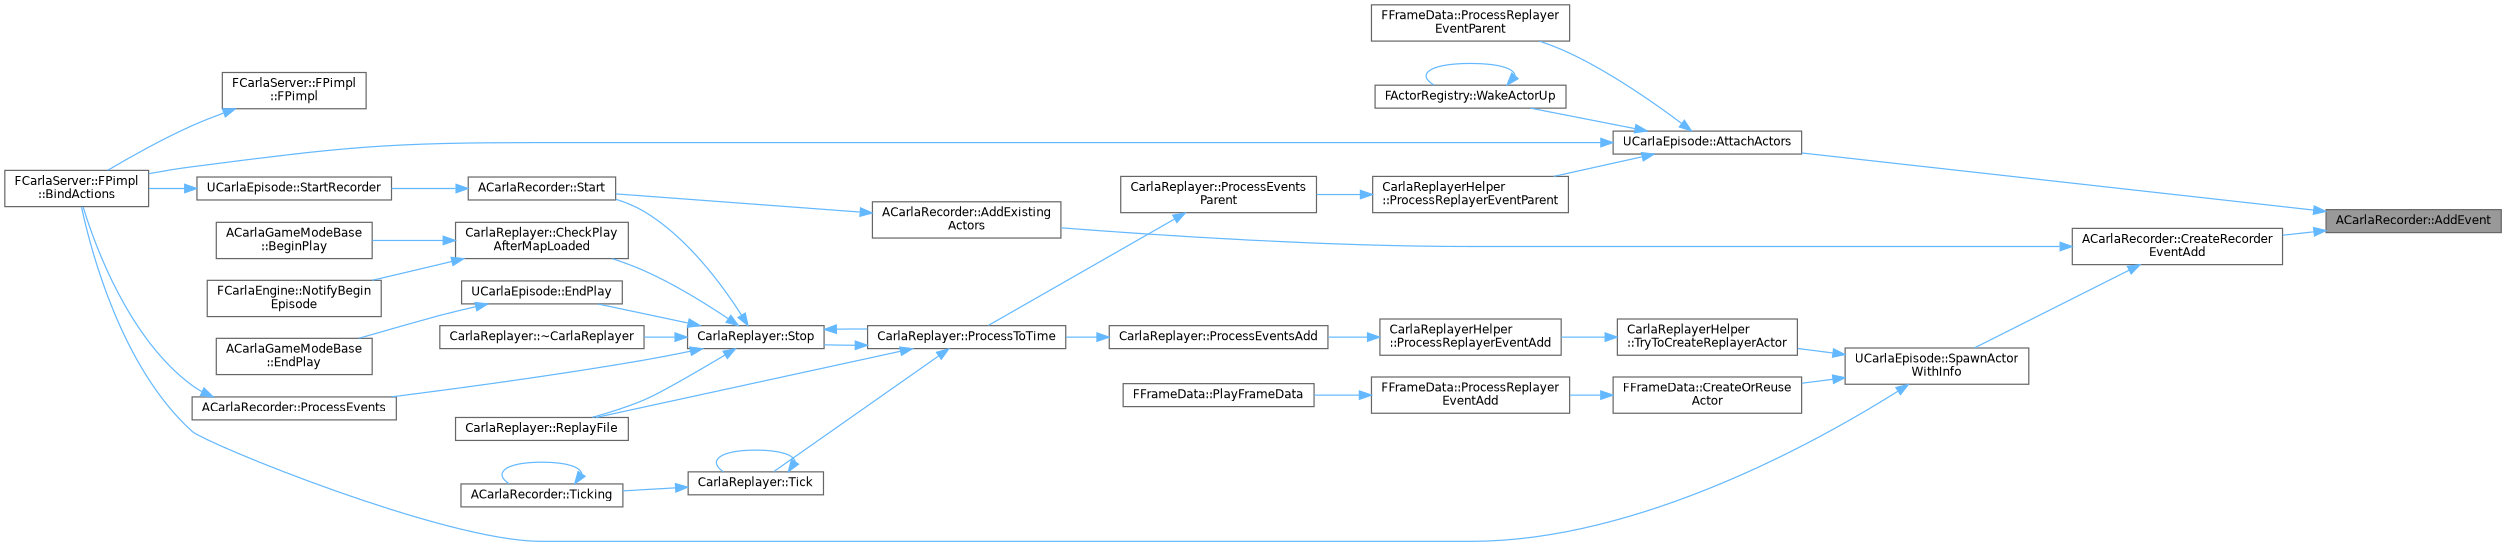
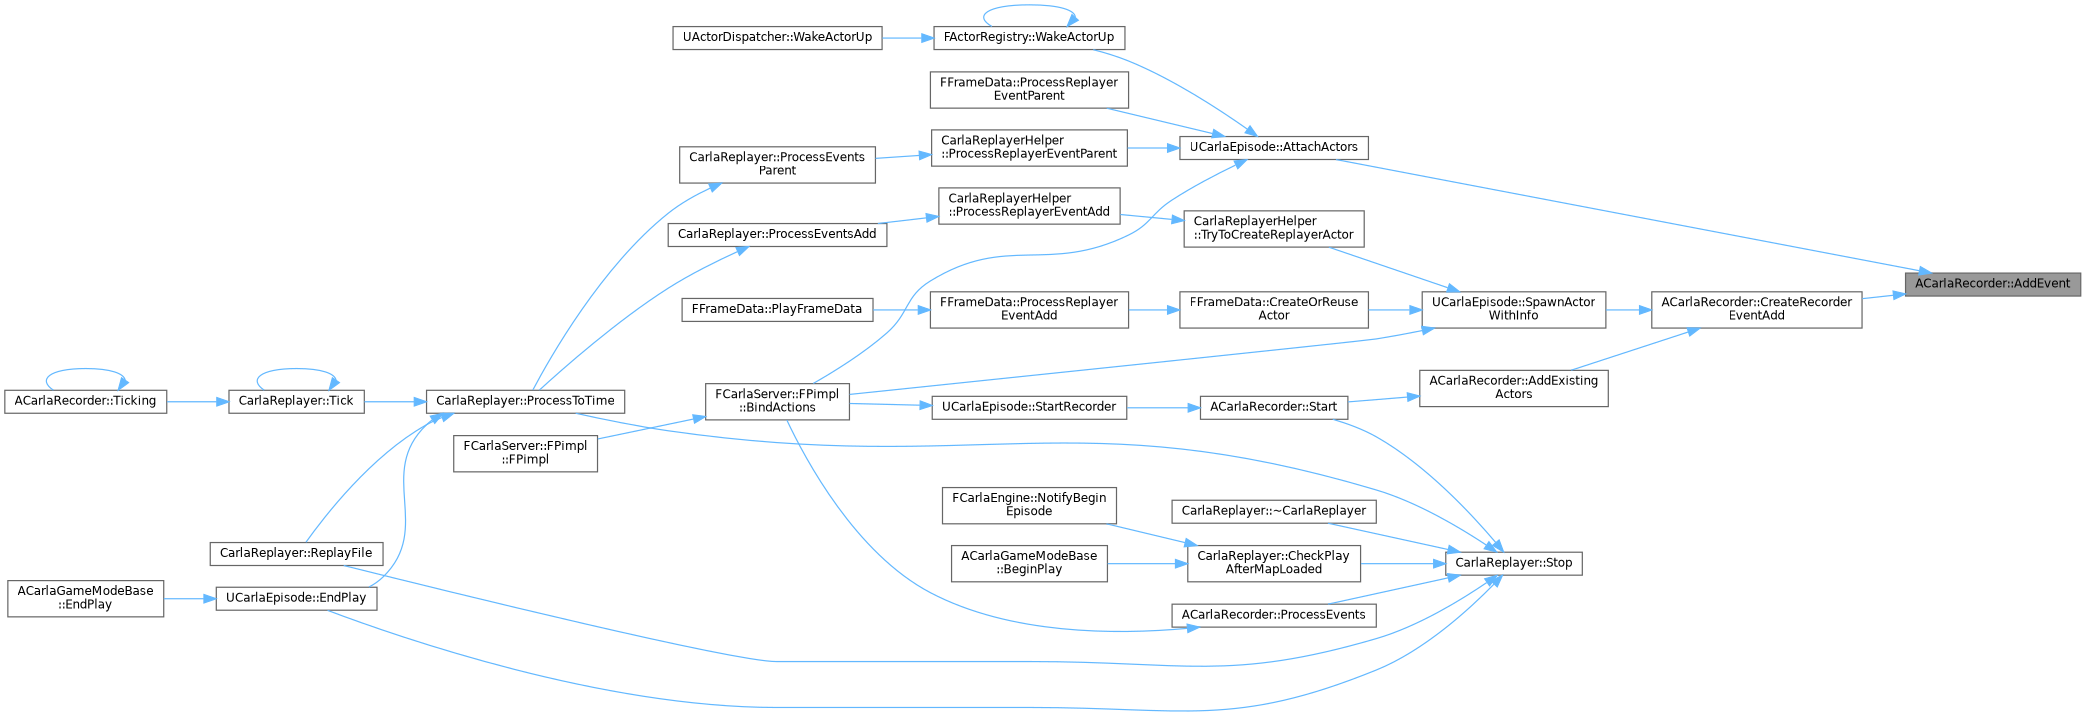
  digraph {
    rankdir=RL
    node [color=grey40 fillcolor=white fontname=Helvetica fontsize=10 shape=box style=filled]
    edge [color=steelblue1 dir=back fontname=Helvetica fontsize=10 labelfontname=Helvetica labelfontsize=10 style=solid]
    n1 [color=gray40 fillcolor=grey60 fontcolor=black height=0.2 label="ACarlaRecorder::AddEvent" width=0.4]
    n2 [height=0.2 label="UCarlaEpisode::AttachActors" width=0.4]
    n3 [height=0.2 label="ACarlaRecorder::CreateRecorder\lEventAdd" width=0.4]
    n4 [height=0.2 label="FCarlaServer::FPimpl\l::BindActions" width=0.4]
    n5 [height=0.2 label="CarlaReplayerHelper\l::ProcessReplayerEventParent" width=0.4]
    n6 [height=0.2 label="FFrameData::ProcessReplayer\lEventParent" width=0.4]
    n7 [height=0.2 label="FActorRegistry::WakeActorUp" width=0.4]
    n8 [height=0.2 label="ACarlaRecorder::AddExisting\lActors" width=0.4]
    n9 [height=0.2 label="UCarlaEpisode::SpawnActor\lWithInfo" width=0.4]
    n10 [height=0.2 label="FCarlaServer::FPimpl\l::FPimpl" width=0.4]
    n11 [height=0.2 label="CarlaReplayer::ProcessEvents\lParent" width=0.4]
+   n12 [height=0.2 label="UActorDispatcher::WakeActorUp" width=0.4]
    n13 [height=0.2 label="CarlaReplayer::ProcessToTime" width=0.4]
    n14 [height=0.2 label="CarlaReplayer::ReplayFile" width=0.4]
    n15 [height=0.2 label="CarlaReplayer::Stop" width=0.4]
    n16 [height=0.2 label="CarlaReplayer::Tick" width=0.4]
    n17 [height=0.2 label="CarlaReplayer::CheckPlay\lAfterMapLoaded" width=0.4]
    n18 [height=0.2 label="ACarlaGameModeBase\l::BeginPlay" width=0.4]
    n19 [height=0.2 label="FCarlaEngine::NotifyBegin\lEpisode" width=0.4]
    n20 [height=0.2 label="UCarlaEpisode::EndPlay" width=0.4]
    n21 [height=0.2 label="ACarlaRecorder::Start" width=0.4]
    n22 [height=0.2 label="ACarlaRecorder::ProcessEvents" width=0.4]
    n23 [height=0.2 label="CarlaReplayer::~CarlaReplayer" width=0.4]
    n24 [height=0.2 label="ACarlaRecorder::Ticking" width=0.4]
    n25 [height=0.2 label="ACarlaGameModeBase\l::EndPlay" width=0.4]
    n26 [height=0.2 label="UCarlaEpisode::StartRecorder" width=0.4]
    n27 [height=0.2 label="FFrameData::CreateOrReuse\lActor" width=0.4]
    n28 [height=0.2 label="CarlaReplayerHelper\l::TryToCreateReplayerActor" width=0.4]
    n29 [height=0.2 label="FFrameData::ProcessReplayer\lEventAdd" width=0.4]
    n30 [height=0.2 label="CarlaReplayerHelper\l::ProcessReplayerEventAdd" width=0.4]
    n31 [height=0.2 label="FFrameData::PlayFrameData" width=0.4]
    n32 [height=0.2 label="CarlaReplayer::ProcessEventsAdd" width=0.4]
    n1 -> n2
    n1 -> n3
    n2 -> n4
    n2 -> n5
    n2 -> n6
    n2 -> n7
    n3 -> n8
    n3 -> n9
-   n10 -> n4
+   n4 -> n10
    n5 -> n11
    n7 -> n7
+   n7 -> n12
    n8 -> n21
    n9 -> n4
    n9 -> n27
    n9 -> n28
    n11 -> n13
    n13 -> n14
-   n13 -> n15
+   n13 -> n20
    n13 -> n16
    n15 -> n13
    n15 -> n14
    n15 -> n17
    n15 -> n20
    n15 -> n21
    n15 -> n22
    n15 -> n23
    n16 -> n16
    n16 -> n24
    n17 -> n18
    n17 -> n19
    n20 -> n25
    n21 -> n26
    n22 -> n4
    n24 -> n24
    n26 -> n4
    n27 -> n29
    n28 -> n30
    n29 -> n31
    n30 -> n32
    n32 -> n13
  }
